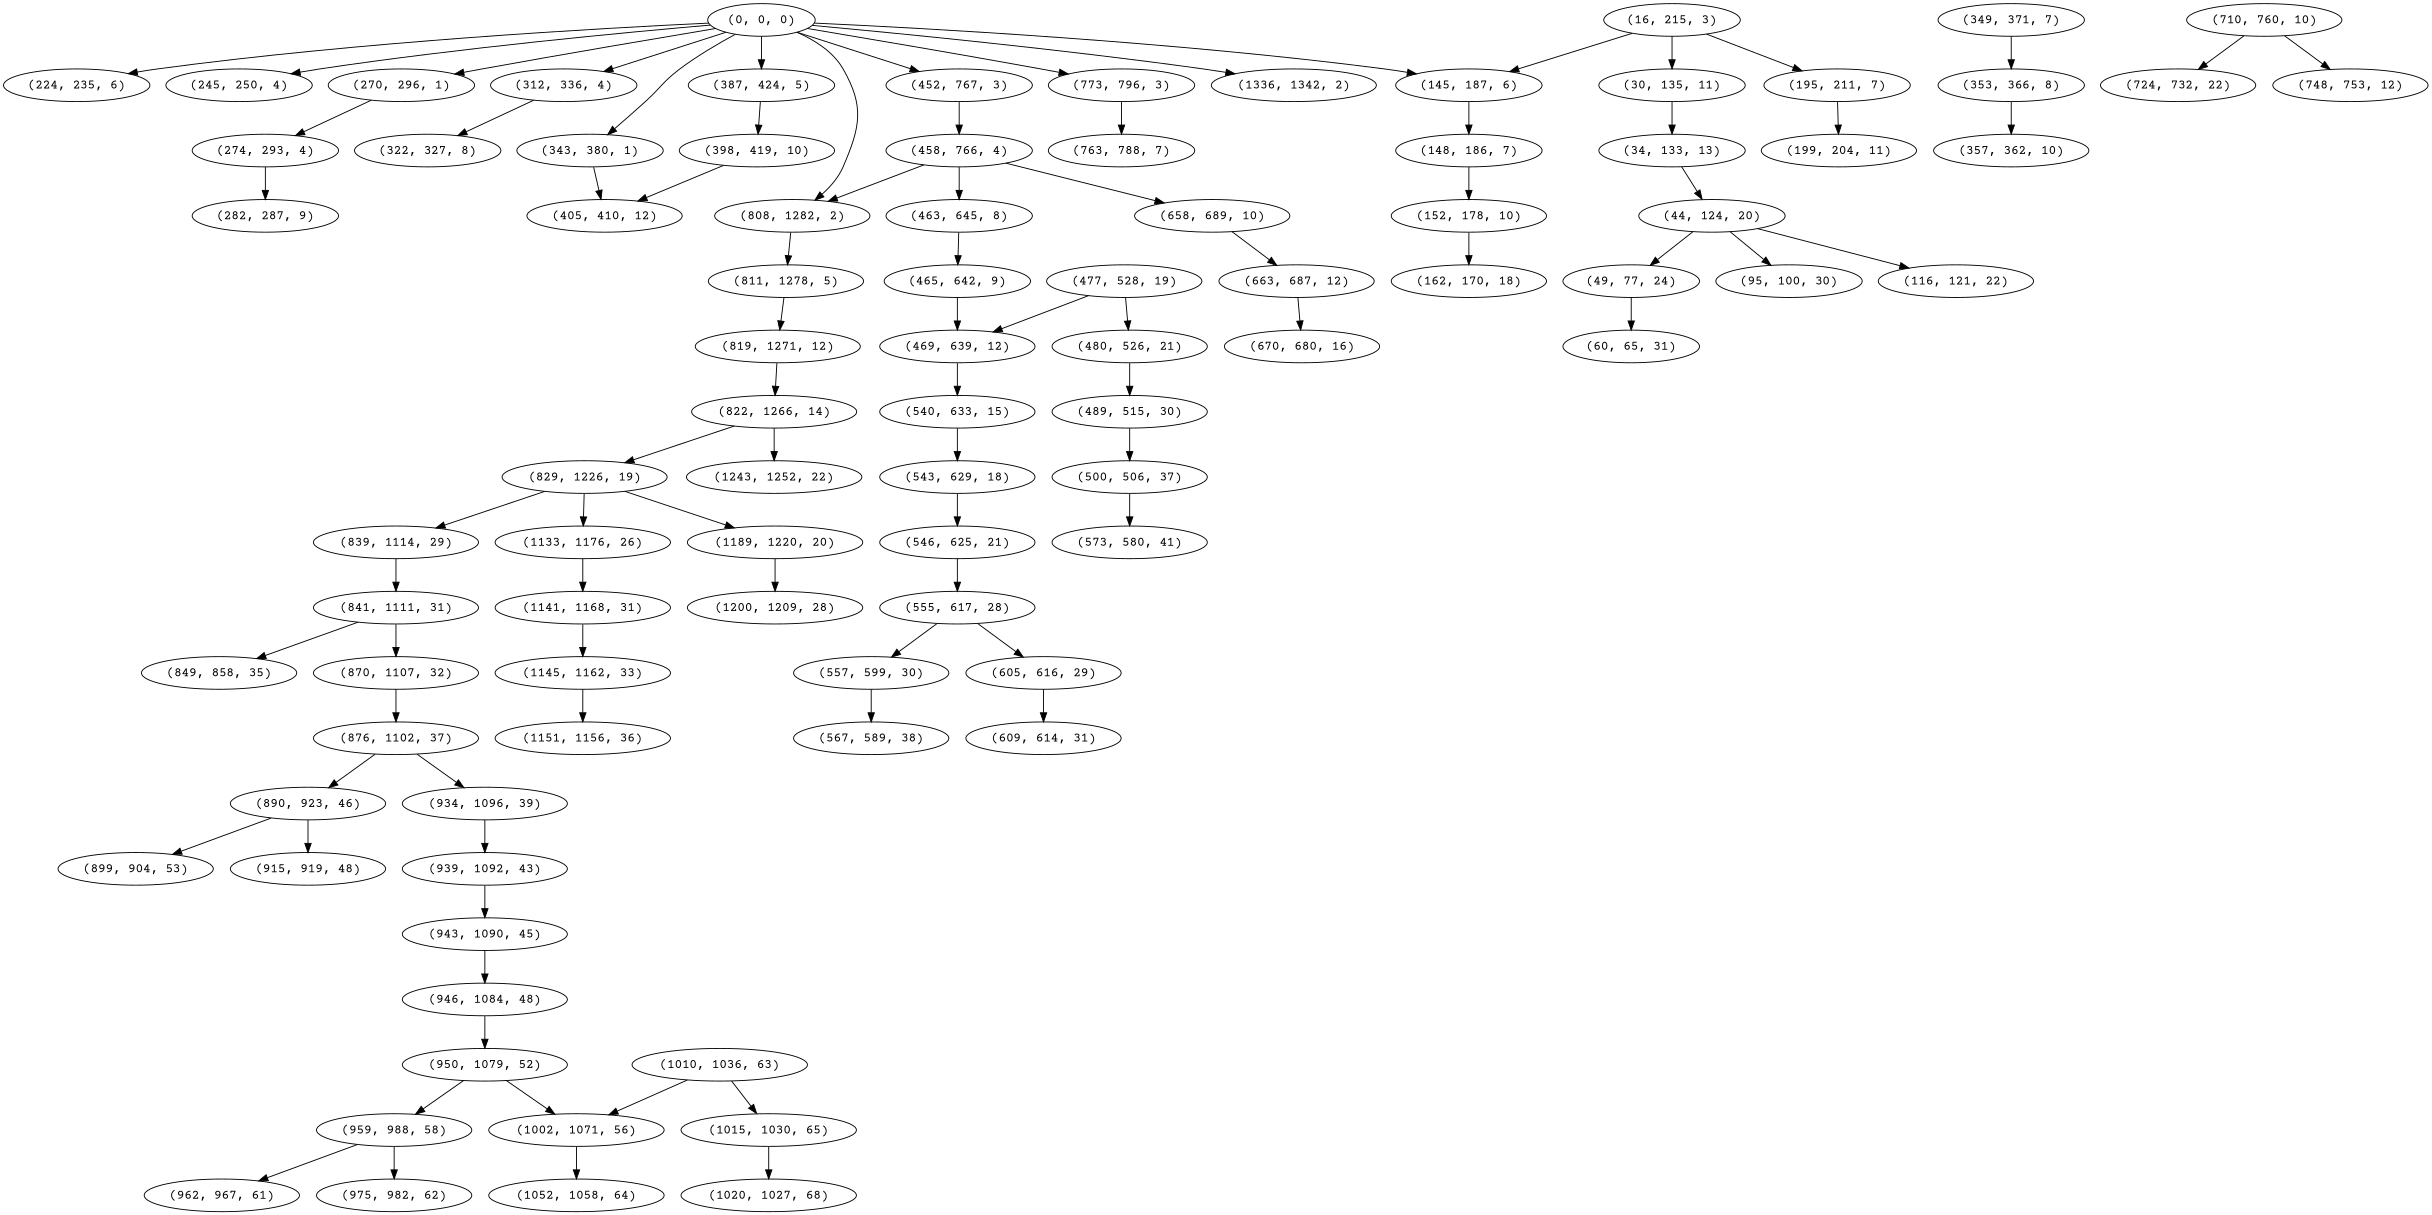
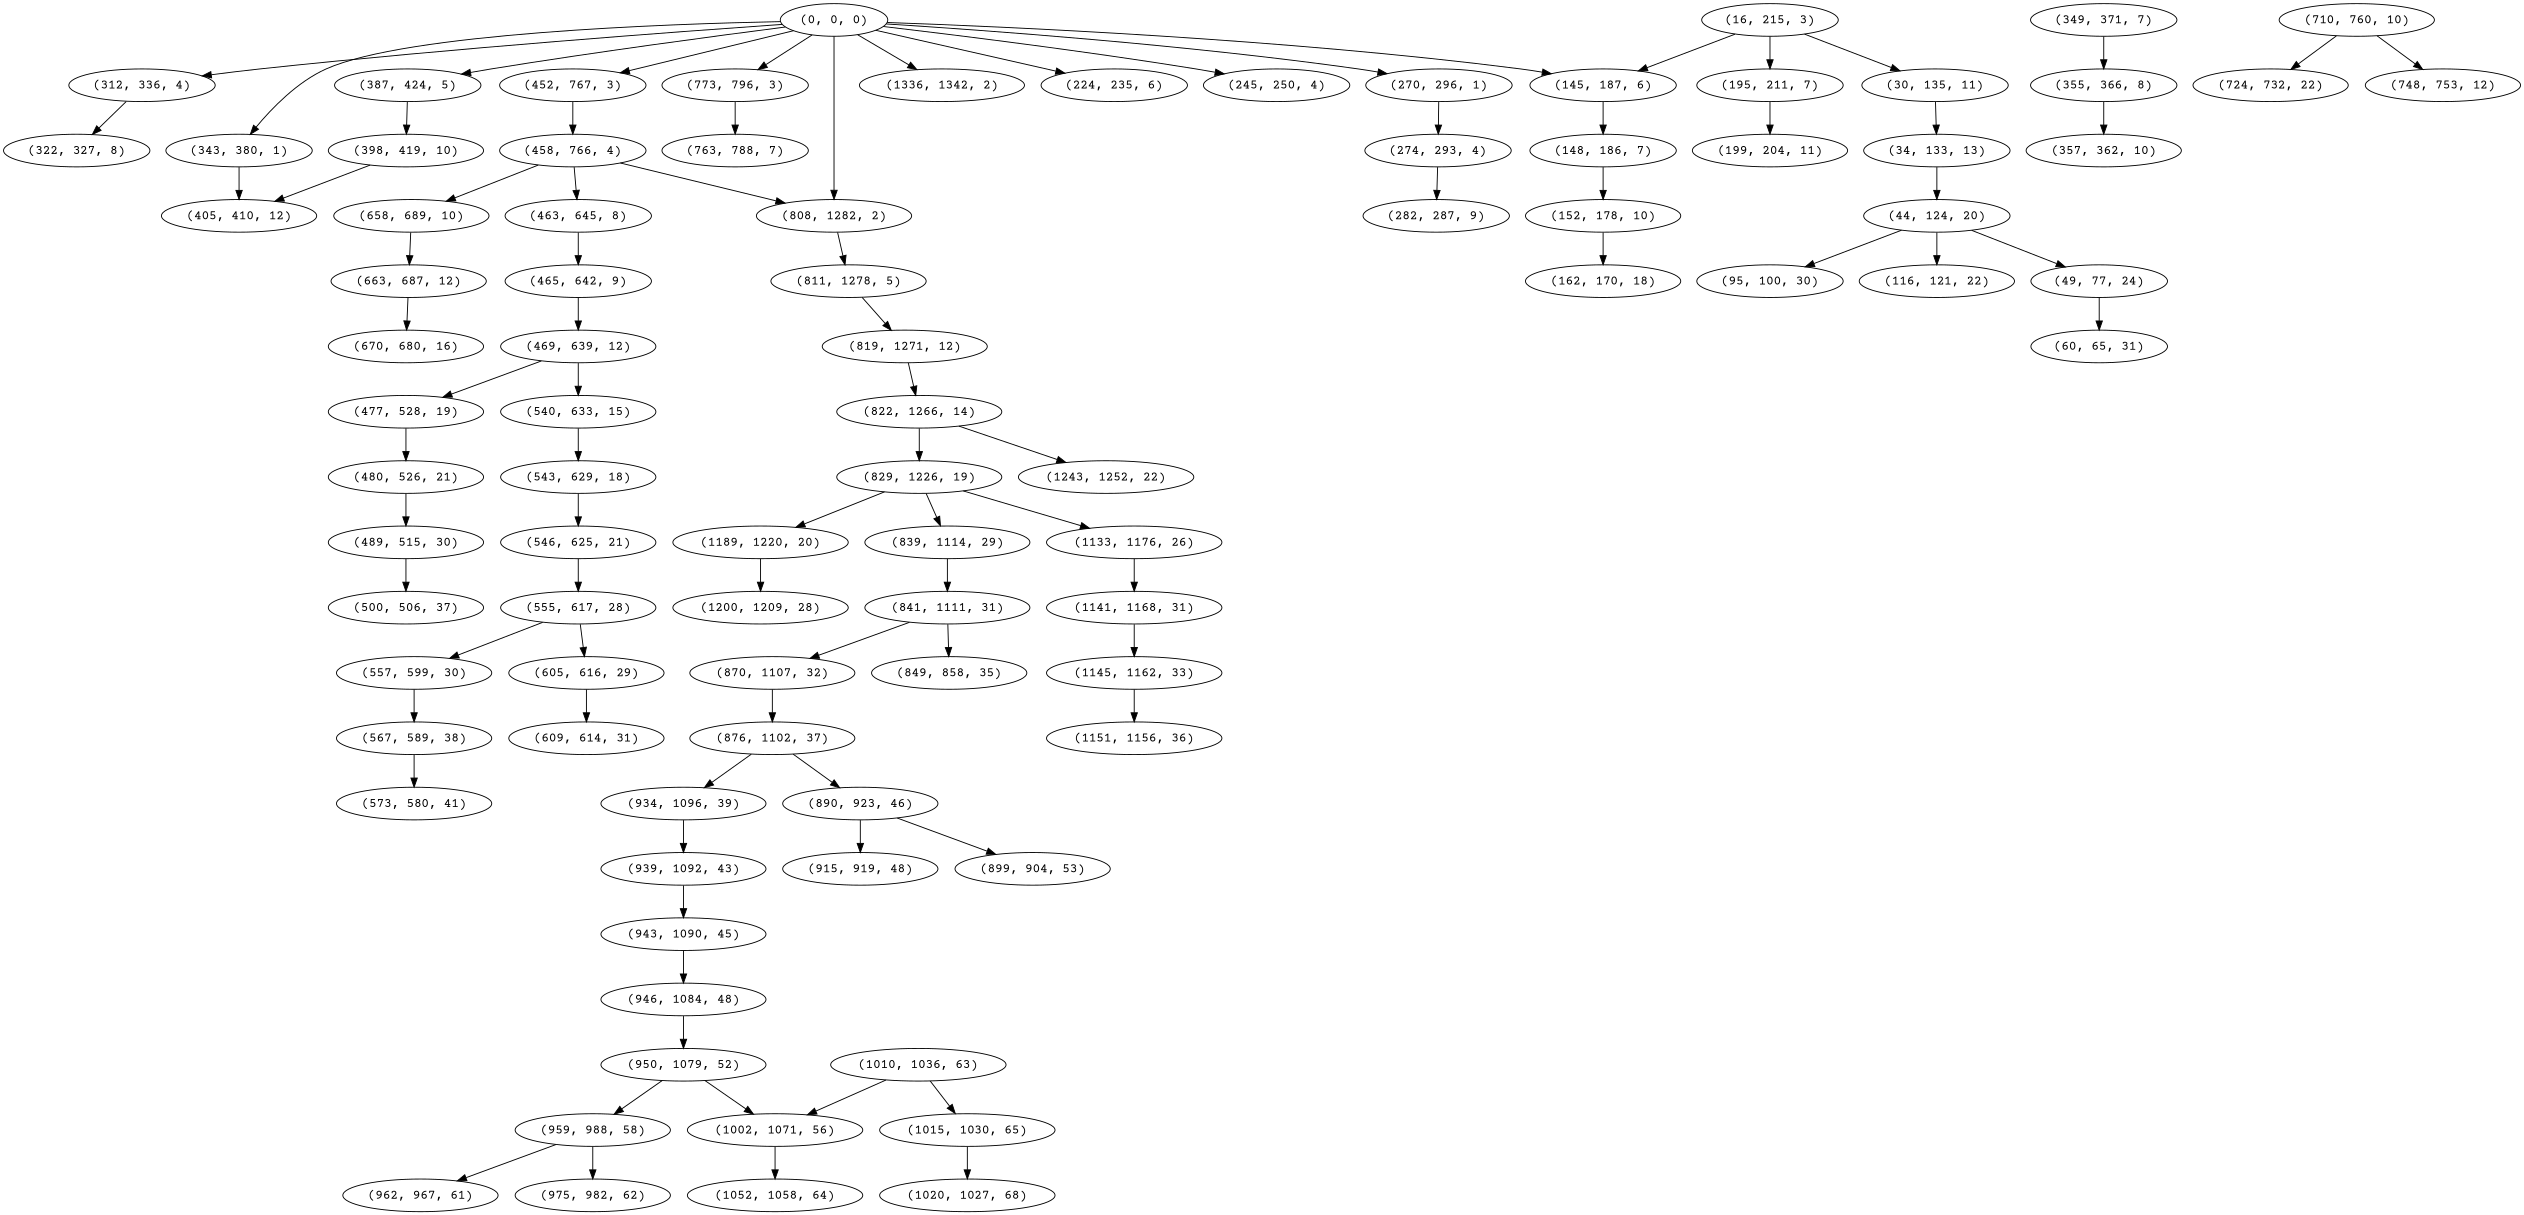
  digraph {
    fontname="Courier Prime"
    node [fontname="Courier Prime"]
    edge [fontname="Courier Prime"]
    "(0, 0, 0)"
    "(224, 235, 6)"
    "(245, 250, 4)"
    "(270, 296, 1)"
    "(312, 336, 4)"
    "(343, 380, 1)"
    "(387, 424, 5)"
    "(452, 767, 3)"
    "(773, 796, 3)"
    "(808, 1282, 2)"
    "(1336, 1342, 2)"
    "(145, 187, 6)"
    "(16, 215, 3)"
    "(30, 135, 11)"
    "(195, 211, 7)"
    "(274, 293, 4)"
    "(322, 327, 8)"
    "(405, 410, 12)"
    "(398, 419, 10)"
    "(458, 766, 4)"
    n21 [label="(763, 788, 7)"]
    "(811, 1278, 5)"
    "(34, 133, 13)"
    "(148, 186, 7)"
    "(199, 204, 11)"
    "(44, 124, 20)"
    "(49, 77, 24)"
    "(95, 100, 30)"
    "(116, 121, 22)"
    "(60, 65, 31)"
    "(152, 178, 10)"
    "(162, 170, 18)"
    "(282, 287, 9)"
    "(349, 371, 7)"
-   "(353, 366, 8)"
+   "(353, 366, 8)" [label="(355, 366, 8)"]
    "(357, 362, 10)"
    "(463, 645, 8)"
    "(658, 689, 10)"
    "(465, 642, 9)"
    "(663, 687, 12)"
    "(710, 760, 10)"
    "(724, 732, 22)"
    "(748, 753, 12)"
    "(469, 639, 12)"
    "(477, 528, 19)"
    "(540, 633, 15)"
    "(480, 526, 21)"
    "(543, 629, 18)"
    "(489, 515, 30)"
    "(500, 506, 37)"
    "(546, 625, 21)"
    "(555, 617, 28)"
    "(557, 599, 30)"
    "(605, 616, 29)"
    "(567, 589, 38)"
    "(609, 614, 31)"
    "(573, 580, 41)"
    "(670, 680, 16)"
    "(819, 1271, 12)"
    "(822, 1266, 14)"
    "(829, 1226, 19)"
    "(1243, 1252, 22)"
    "(839, 1114, 29)"
    "(1133, 1176, 26)"
    "(1189, 1220, 20)"
    "(841, 1111, 31)"
    "(1141, 1168, 31)"
    "(1200, 1209, 28)"
    "(849, 858, 35)"
    "(870, 1107, 32)"
    "(876, 1102, 37)"
    "(890, 923, 46)"
    "(934, 1096, 39)"
    "(899, 904, 53)"
    "(915, 919, 48)"
    "(939, 1092, 43)"
    "(943, 1090, 45)"
    "(946, 1084, 48)"
    "(950, 1079, 52)"
    "(959, 988, 58)"
    "(1002, 1071, 56)"
    "(962, 967, 61)"
    "(975, 982, 62)"
    "(1052, 1058, 64)"
    "(1010, 1036, 63)"
    "(1015, 1030, 65)"
    "(1020, 1027, 68)"
    "(1145, 1162, 33)"
    "(1151, 1156, 36)"
    "(0, 0, 0)" -> "(224, 235, 6)"
    "(0, 0, 0)" -> "(245, 250, 4)"
    "(0, 0, 0)" -> "(270, 296, 1)"
    "(0, 0, 0)" -> "(312, 336, 4)"
    "(0, 0, 0)" -> "(343, 380, 1)"
    "(0, 0, 0)" -> "(387, 424, 5)"
    "(0, 0, 0)" -> "(452, 767, 3)"
    "(0, 0, 0)" -> "(773, 796, 3)"
    "(0, 0, 0)" -> "(808, 1282, 2)"
    "(0, 0, 0)" -> "(1336, 1342, 2)"
    "(0, 0, 0)" -> "(145, 187, 6)"
    "(270, 296, 1)" -> "(274, 293, 4)"
    "(312, 336, 4)" -> "(322, 327, 8)"
    "(343, 380, 1)" -> "(405, 410, 12)"
    "(387, 424, 5)" -> "(398, 419, 10)"
    "(452, 767, 3)" -> "(458, 766, 4)"
    "(773, 796, 3)" -> n21
    "(808, 1282, 2)" -> "(811, 1278, 5)"
    "(145, 187, 6)" -> "(148, 186, 7)"
    "(16, 215, 3)" -> "(145, 187, 6)"
    "(16, 215, 3)" -> "(30, 135, 11)"
    "(16, 215, 3)" -> "(195, 211, 7)"
    "(30, 135, 11)" -> "(34, 133, 13)"
    "(195, 211, 7)" -> "(199, 204, 11)"
    "(274, 293, 4)" -> "(282, 287, 9)"
    "(398, 419, 10)" -> "(405, 410, 12)"
    "(458, 766, 4)" -> "(808, 1282, 2)"
    "(458, 766, 4)" -> "(463, 645, 8)"
    "(458, 766, 4)" -> "(658, 689, 10)"
    "(811, 1278, 5)" -> "(819, 1271, 12)"
    "(34, 133, 13)" -> "(44, 124, 20)"
    "(148, 186, 7)" -> "(152, 178, 10)"
    "(44, 124, 20)" -> "(49, 77, 24)"
    "(44, 124, 20)" -> "(95, 100, 30)"
    "(44, 124, 20)" -> "(116, 121, 22)"
    "(49, 77, 24)" -> "(60, 65, 31)"
    "(152, 178, 10)" -> "(162, 170, 18)"
    "(349, 371, 7)" -> "(353, 366, 8)"
    "(353, 366, 8)" -> "(357, 362, 10)"
    "(463, 645, 8)" -> "(465, 642, 9)"
    "(658, 689, 10)" -> "(663, 687, 12)"
    "(465, 642, 9)" -> "(469, 639, 12)"
    "(663, 687, 12)" -> "(670, 680, 16)"
    "(710, 760, 10)" -> "(724, 732, 22)"
    "(710, 760, 10)" -> "(748, 753, 12)"
-   "(477, 528, 19)" -> "(469, 639, 12)"
+   "(469, 639, 12)" -> "(477, 528, 19)"
    "(469, 639, 12)" -> "(540, 633, 15)"
    "(477, 528, 19)" -> "(480, 526, 21)"
    "(540, 633, 15)" -> "(543, 629, 18)"
    "(480, 526, 21)" -> "(489, 515, 30)"
    "(543, 629, 18)" -> "(546, 625, 21)"
    "(489, 515, 30)" -> "(500, 506, 37)"
    "(546, 625, 21)" -> "(555, 617, 28)"
    "(555, 617, 28)" -> "(557, 599, 30)"
    "(555, 617, 28)" -> "(605, 616, 29)"
    "(557, 599, 30)" -> "(567, 589, 38)"
    "(605, 616, 29)" -> "(609, 614, 31)"
-   "(500, 506, 37)" -> "(573, 580, 41)"
+   "(567, 589, 38)" -> "(573, 580, 41)"
    "(819, 1271, 12)" -> "(822, 1266, 14)"
    "(822, 1266, 14)" -> "(829, 1226, 19)"
    "(822, 1266, 14)" -> "(1243, 1252, 22)"
    "(829, 1226, 19)" -> "(839, 1114, 29)"
    "(829, 1226, 19)" -> "(1133, 1176, 26)"
    "(829, 1226, 19)" -> "(1189, 1220, 20)"
    "(839, 1114, 29)" -> "(841, 1111, 31)"
    "(1133, 1176, 26)" -> "(1141, 1168, 31)"
    "(1189, 1220, 20)" -> "(1200, 1209, 28)"
    "(841, 1111, 31)" -> "(849, 858, 35)"
    "(841, 1111, 31)" -> "(870, 1107, 32)"
    "(1141, 1168, 31)" -> "(1145, 1162, 33)"
    "(870, 1107, 32)" -> "(876, 1102, 37)"
    "(876, 1102, 37)" -> "(890, 923, 46)"
    "(876, 1102, 37)" -> "(934, 1096, 39)"
    "(890, 923, 46)" -> "(899, 904, 53)"
    "(890, 923, 46)" -> "(915, 919, 48)"
    "(934, 1096, 39)" -> "(939, 1092, 43)"
    "(939, 1092, 43)" -> "(943, 1090, 45)"
    "(943, 1090, 45)" -> "(946, 1084, 48)"
    "(946, 1084, 48)" -> "(950, 1079, 52)"
    "(950, 1079, 52)" -> "(959, 988, 58)"
    "(950, 1079, 52)" -> "(1002, 1071, 56)"
    "(959, 988, 58)" -> "(962, 967, 61)"
    "(959, 988, 58)" -> "(975, 982, 62)"
    "(1002, 1071, 56)" -> "(1052, 1058, 64)"
    "(1010, 1036, 63)" -> "(1002, 1071, 56)"
    "(1010, 1036, 63)" -> "(1015, 1030, 65)"
    "(1015, 1030, 65)" -> "(1020, 1027, 68)"
    "(1145, 1162, 33)" -> "(1151, 1156, 36)"
  }
